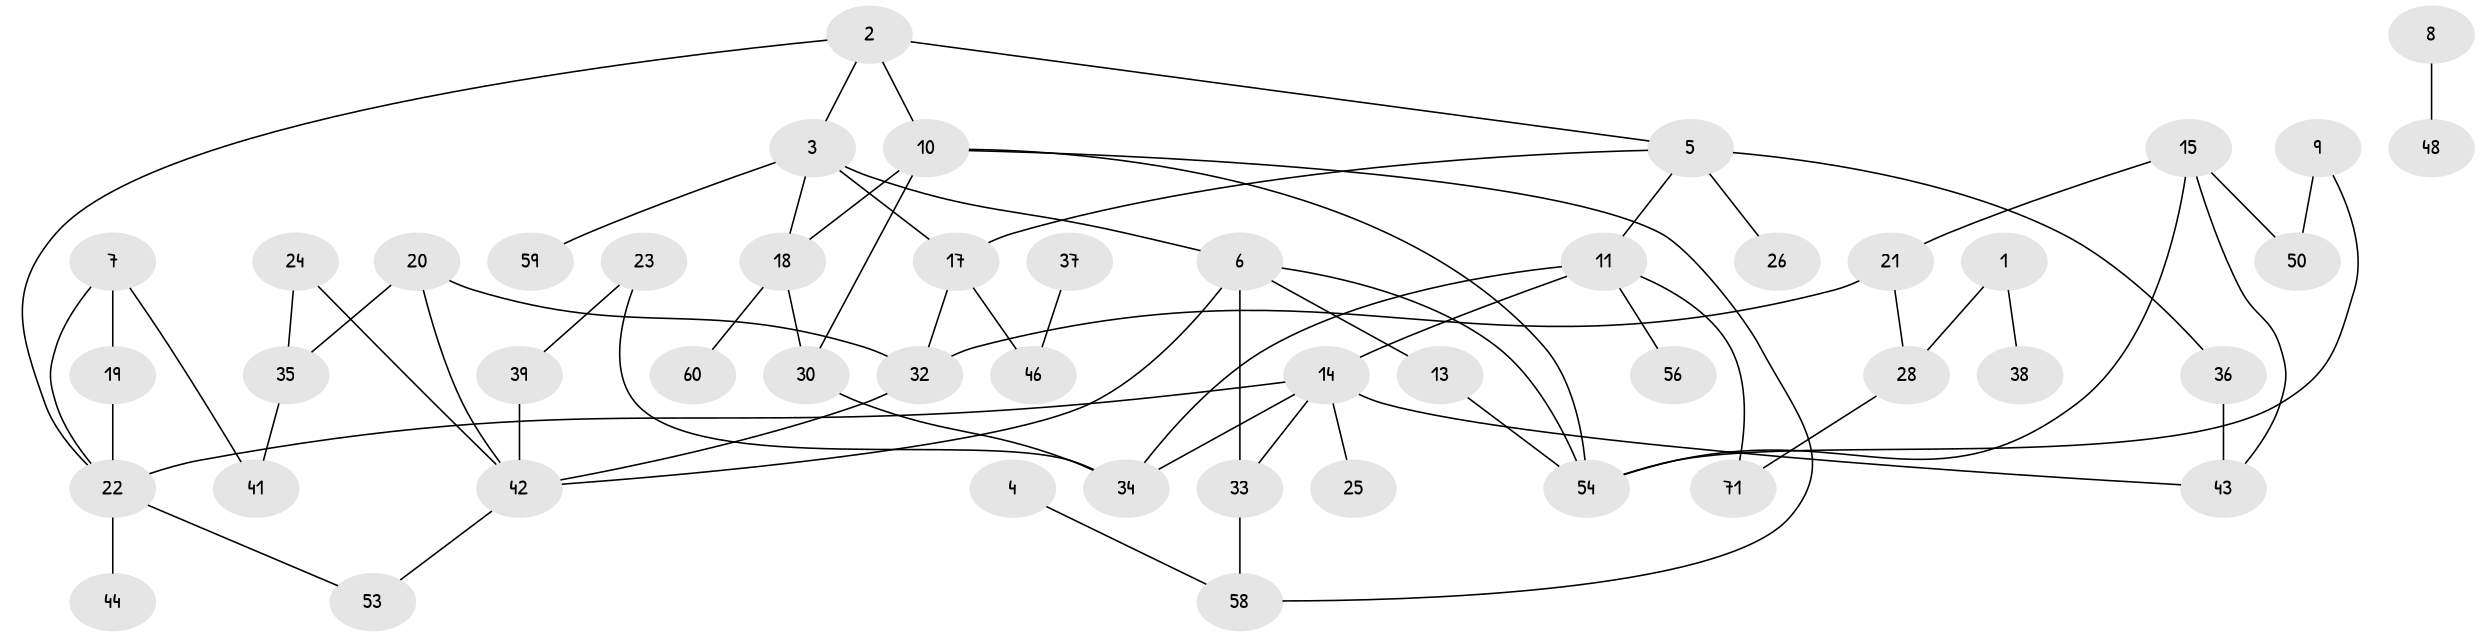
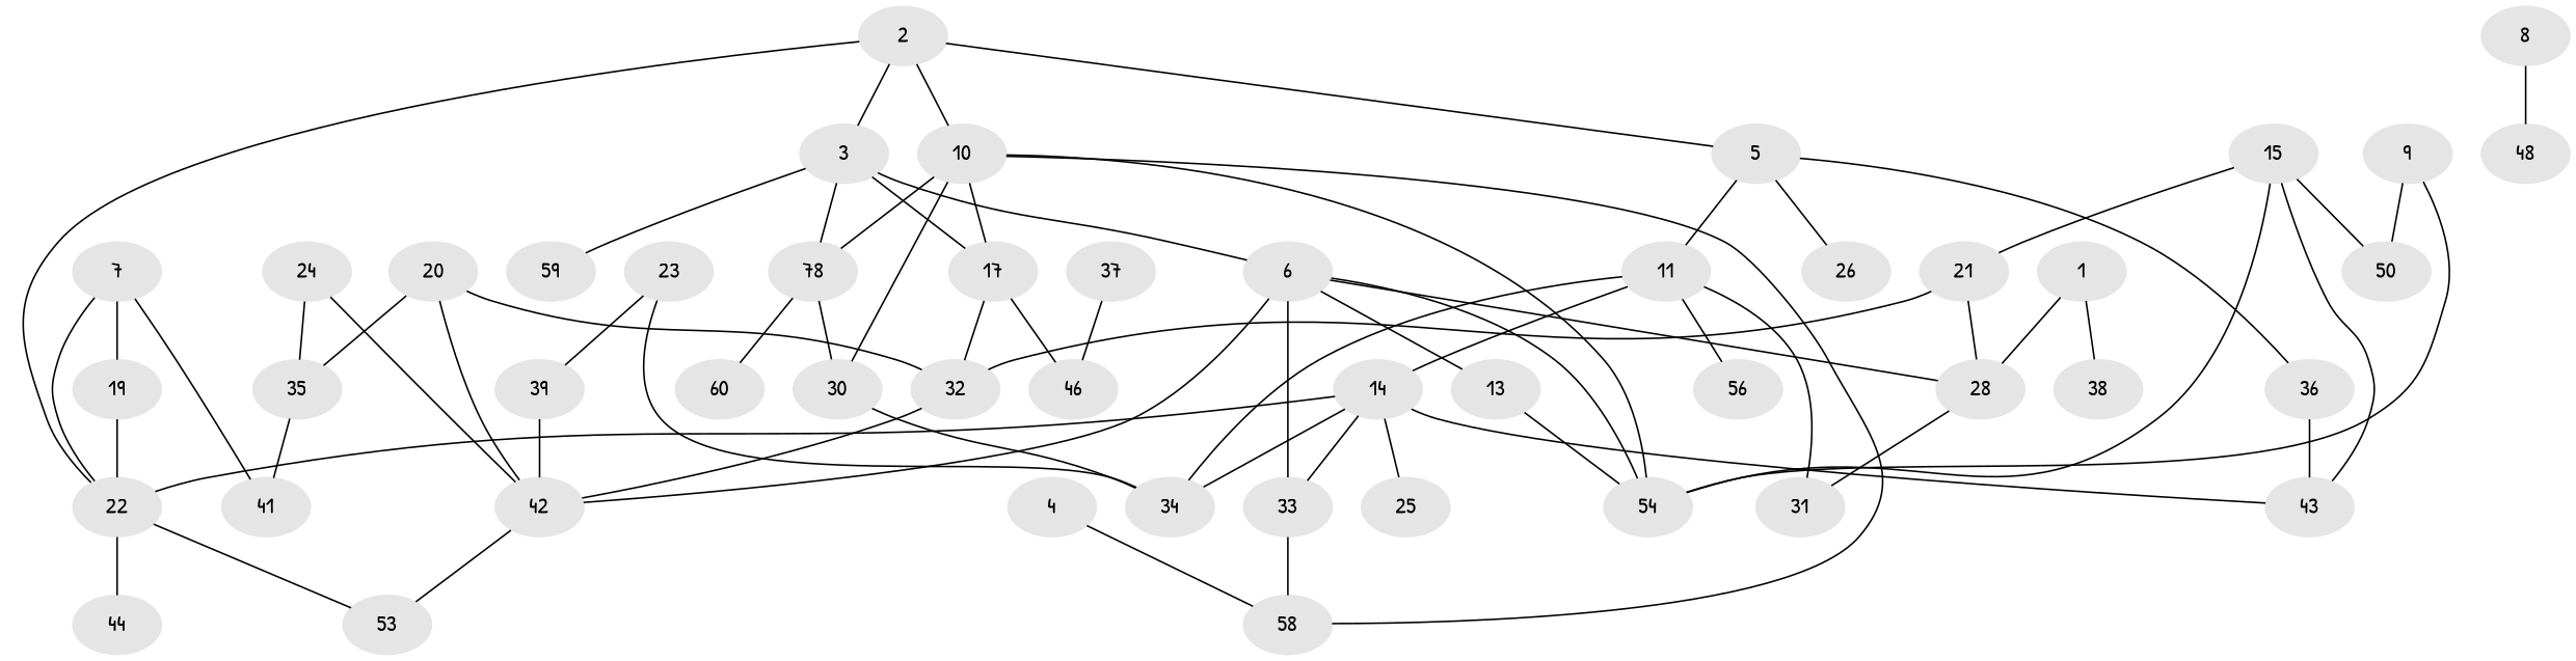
  graph {
    fontname="Patrick Hand"
    node [color=gray90 fontname="Patrick Hand" style=filled]
    edge [fontname="Patrick Hand" weight=1.0]
    1
    28
    38
-   31 [label=71]
+   31
    2
    3
    5
    10
    22
    6
    17
-   18
+   18 [label=78]
    59
    11
    26
    36
    58
    54
    30
    44
    53
    13
    33
    n24 [label=42]
    32
    46
    60
    4
    34
    56
    14
    43
    7
    41
    19
    8
    48
    9
    50
    25
    15
    21
    20
    35
    23
    39
    24
    37
    1 -- 28
    1 -- 38
    28 -- 31
    2 -- 3
    2 -- 5
    2 -- 10
    2 -- 22
    3 -- 6
    3 -- 17
    3 -- 18
    3 -- 59
    5 -- 11
    5 -- 26 [weight=2.0]
    5 -- 36
-   5 -- 17
+   10 -- 17
    10 -- 18
    10 -- 58
    10 -- 54
    10 -- 30 [weight=2.0]
    22 -- 44
    22 -- 53
+   6 -- 28
    6 -- 54
    6 -- 13
    6 -- 33
    6 -- n24 [weight=2.0]
    17 -- 32
    17 -- 46
    18 -- 30
    18 -- 60
    11 -- 31
    11 -- 34
    11 -- 56
    11 -- 14 [weight=2.0]
    36 -- 43
    30 -- 34
    13 -- 54
    33 -- 58
    n24 -- 53
    32 -- n24
    4 -- 58
    14 -- 22
    14 -- 33
    14 -- 34 [weight=2.0]
    14 -- 43
    14 -- 25 [weight=3.0]
    7 -- 22
    7 -- 41
    7 -- 19
    19 -- 22
    8 -- 48
    9 -- 54
    9 -- 50
    15 -- 54
    15 -- 43
    15 -- 50
    15 -- 21
    21 -- 28
    21 -- 32
    20 -- n24
    20 -- 32
    20 -- 35
    35 -- 41
    23 -- 34
    23 -- 39
    39 -- n24
    24 -- n24
    24 -- 35
    37 -- 46
  }
